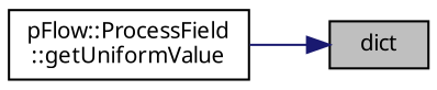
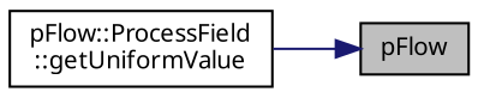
  digraph {
    rankdir=RL
    fontname="Noto Sans"
    node [color=black fontname="Noto Sans" fontsize=10 shape=record style=filled]
-   n1 [fillcolor=grey75 fontcolor=black height=0.2 label=dict width=0.4]
+   n1 [fillcolor=grey75 fontcolor=black height=0.2 label=pFlow width=0.4]
    n2 [fillcolor=white height=0.2 label="pFlow::ProcessField\l::getUniformValue" width=0.4]
    n1 -> n2 [color=midnightblue dir=back fontname="Noto Sans" fontsize=10 labelfontname=Helvetica labelfontsize=10 style=solid]
  }
